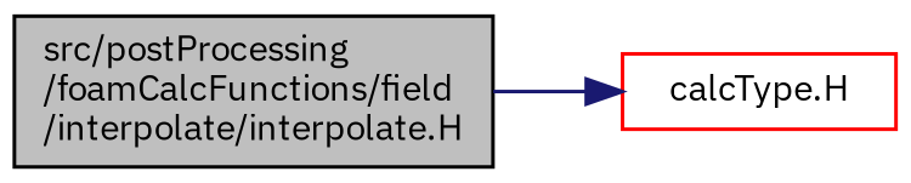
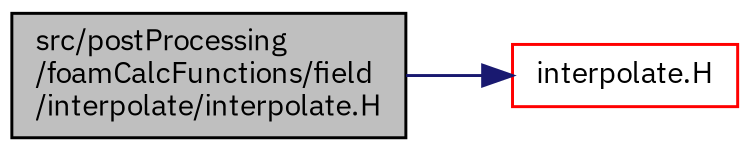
  digraph {
    rankdir=LR
    fontname="IBM Plex Sans"
    node [fontname="IBM Plex Sans" fontsize=10 shape=record]
    n1 [color=black fillcolor=grey75 fontcolor=black height=0.2 label="src/postProcessing\l/foamCalcFunctions/field\l/interpolate/interpolate.H" style=filled width=0.4]
-   n2 [color=red height=0.2 label="calcType.H" width=0.4]
+   n2 [color=red height=0.2 label="interpolate.H" width=0.4]
    n1 -> n2 [color=midnightblue fontname="IBM Plex Sans" fontsize=10 labelfontname=FreeSans labelfontsize=10 style=solid]
  }
